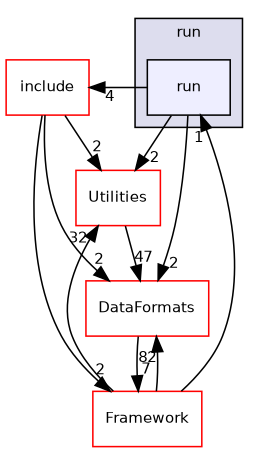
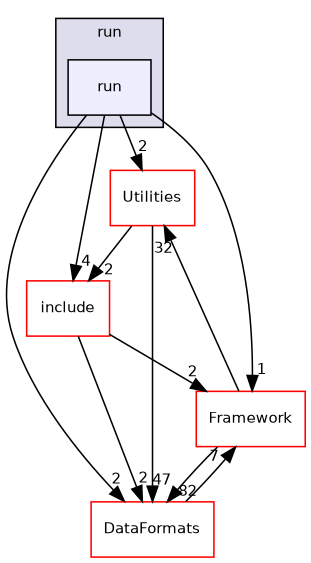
  digraph {
    compound=true
    node [fontname=Helvetica fontsize=10 shape=box color=red]
    edge [headlabel=2 labeldistance=1.5 labelfontname=Helvetica labelfontsize=10]
    n1 [fillcolor="#eeeeff" label=run pencolor=black style=filled color=""]
    n2 [label=Utilities]
    n3 [label=include]
    n4 [label=Framework]
    n5 [label=DataFormats]
    subgraph cluster_1 {
      bgcolor="#ddddee"
      fontname=Helvetica
      fontsize=10
      label=run
      pencolor=black
      n1
    }
    n1 -> n2
    n1 -> n3 [headlabel=4]
-   n4 -> n1 [headlabel=1]
+   n1 -> n4 [headlabel=1]
    n1 -> n5
    n2 -> n5 [headlabel=47]
-   n3 -> n2
+   n2 -> n3
    n3 -> n4
    n3 -> n5
    n4 -> n2 [headlabel=32]
    n4 -> n5 [headlabel=82]
    n5 -> n4 [headlabel=7]
  }
